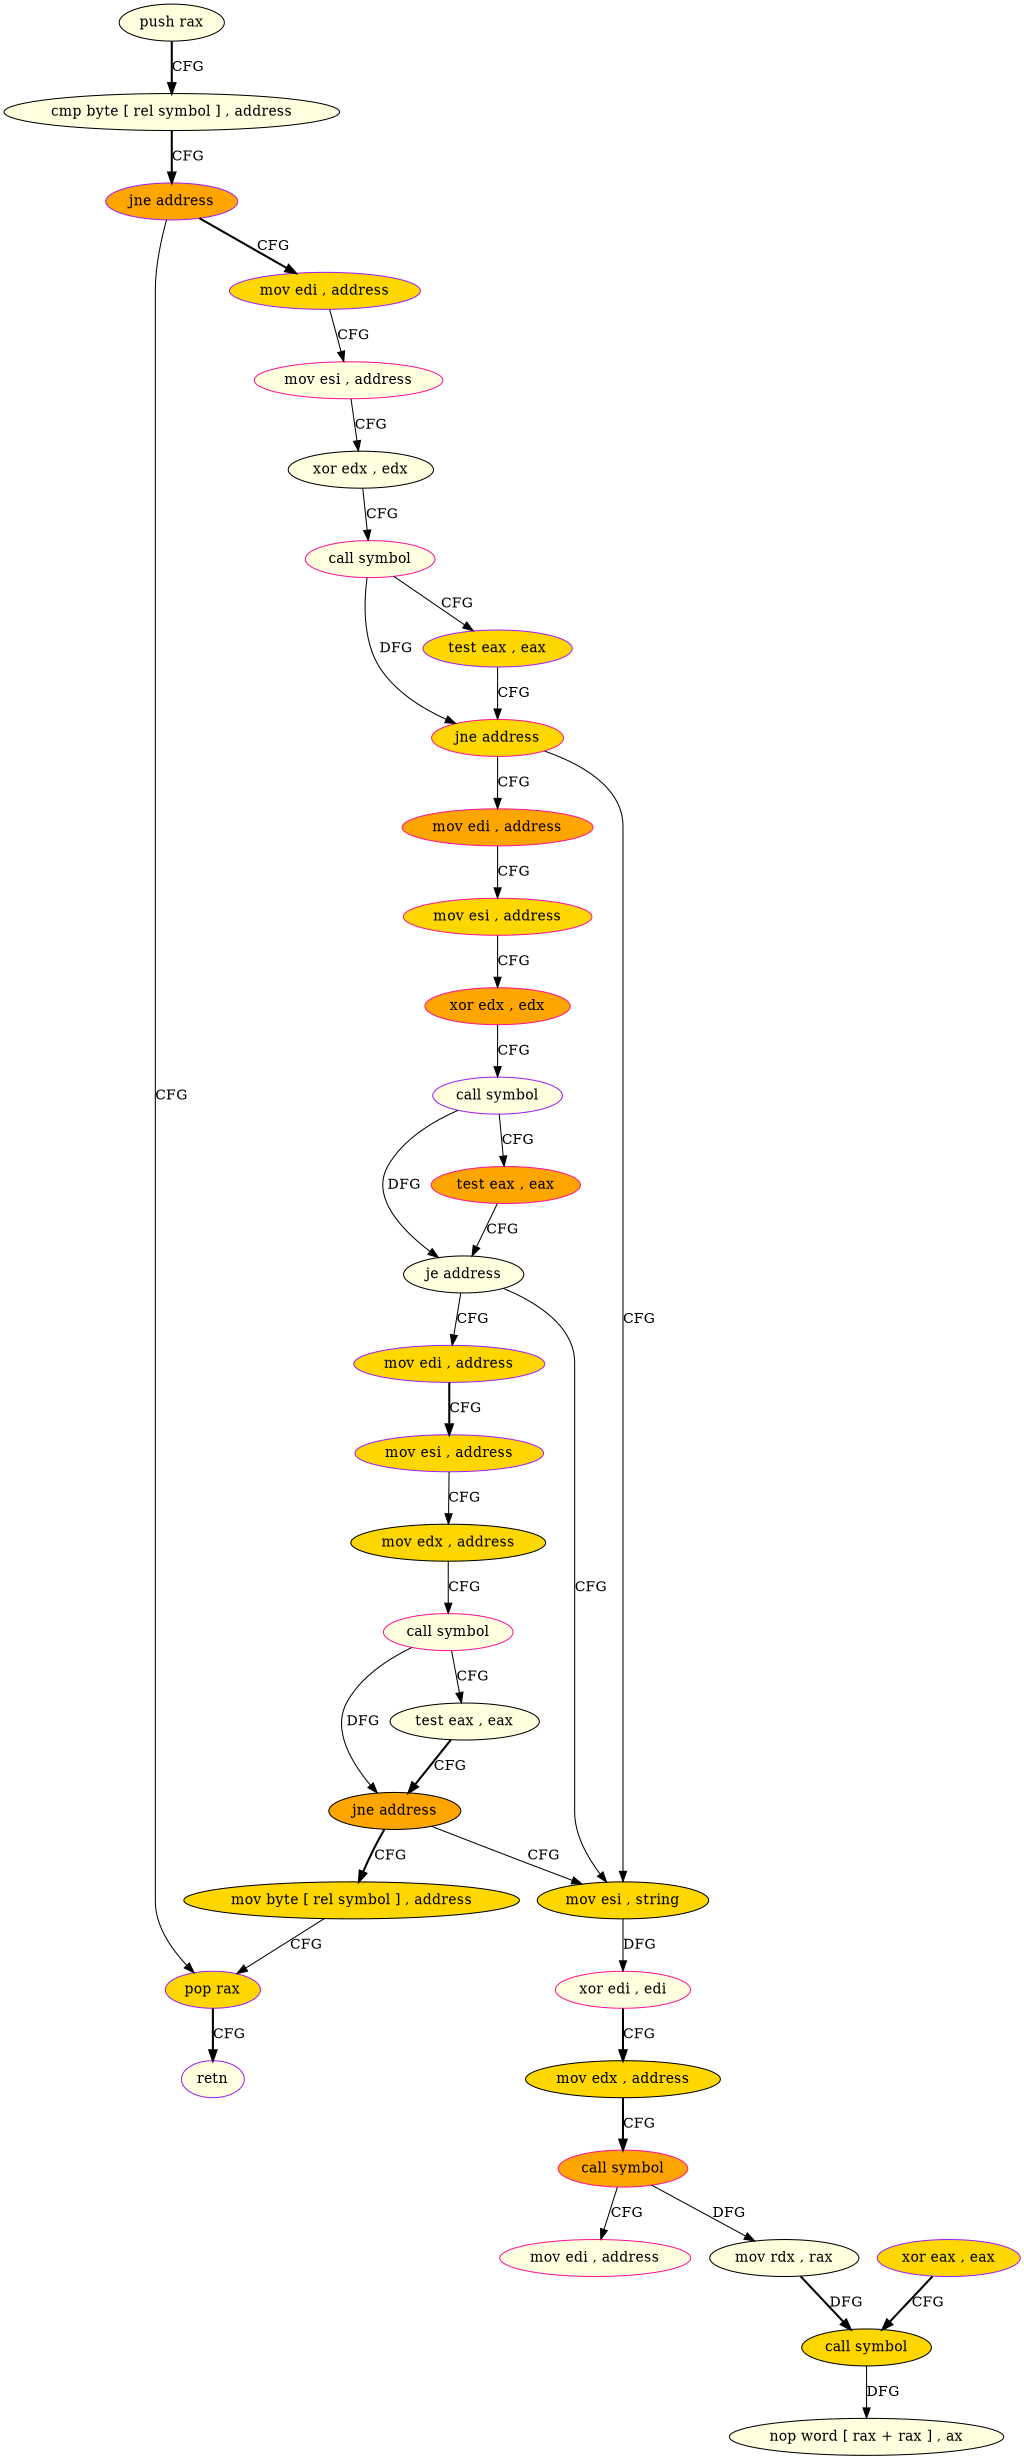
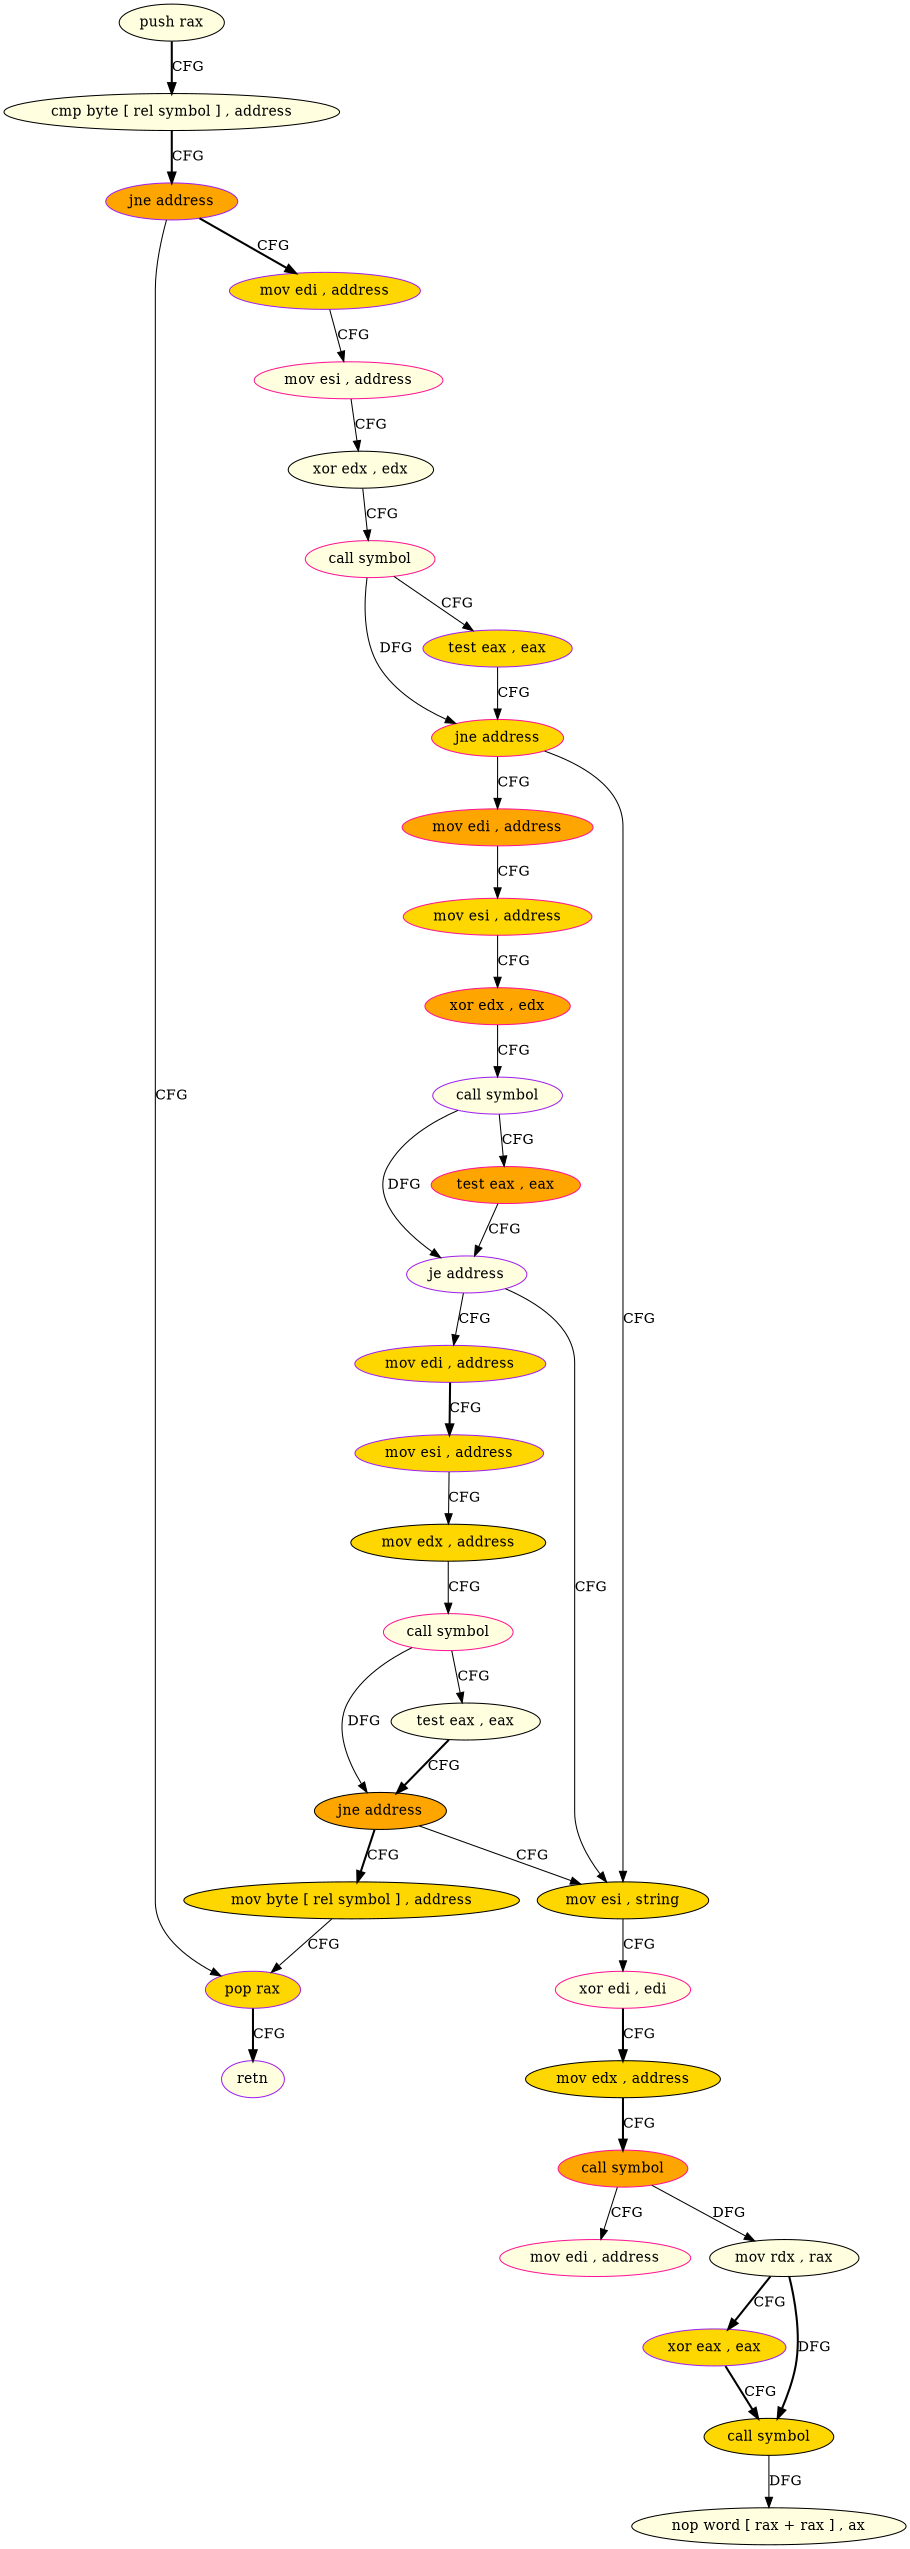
  digraph {
    node [color=black fillcolor=lightyellow style=filled]
    edge [style=solid]
    n1 [label="push rax"]
    n2 [label="cmp byte [ rel symbol ] , address"]
    n3 [color=purple fillcolor=orange label="jne address"]
    n4 [color=purple fillcolor=gold label="pop rax"]
    n5 [color=purple fillcolor=gold label="mov edi , address"]
    n6 [color=purple label=retn]
    n7 [color=deeppink label="mov esi , address"]
    n8 [label="xor edx , edx"]
    n9 [color=deeppink label="call symbol"]
    n10 [color=purple fillcolor=gold label="test eax , eax"]
    n11 [color=deeppink fillcolor=gold label="jne address"]
    n12 [fillcolor=gold label="mov esi , string"]
    n13 [color=deeppink fillcolor=orange label="mov edi , address"]
    n14 [color=deeppink label="xor edi , edi"]
    n15 [color=deeppink fillcolor=gold label="mov esi , address"]
    n16 [fillcolor=gold label="mov edx , address"]
    n17 [color=deeppink fillcolor=orange label="xor edx , edx"]
    n18 [color=deeppink fillcolor=orange label="call symbol"]
    n19 [color=deeppink label="mov edi , address"]
    n20 [label="mov rdx , rax"]
    n21 [color=purple fillcolor=gold label="xor eax , eax"]
    n22 [fillcolor=gold label="call symbol"]
    n23 [label="nop word [ rax + rax ] , ax"]
    n24 [color=purple label="call symbol"]
    n25 [color=deeppink fillcolor=orange label="test eax , eax"]
-   n26 [label="je address"]
+   n26 [color=purple label="je address"]
    n27 [color=purple fillcolor=gold label="mov edi , address"]
    n28 [color=purple fillcolor=gold label="mov esi , address"]
    n29 [fillcolor=gold label="mov edx , address"]
    n30 [color=deeppink label="call symbol"]
    n31 [label="test eax , eax"]
    n32 [fillcolor=orange label="jne address"]
    n33 [fillcolor=gold label="mov byte [ rel symbol ] , address"]
    n1 -> n2 [label=CFG style=bold]
    n2 -> n3 [label=CFG style=bold]
    n3 -> n4 [label=CFG]
    n3 -> n5 [label=CFG style=bold]
    n4 -> n6 [label=CFG style=bold]
    n5 -> n7 [label=CFG]
    n7 -> n8 [label=CFG]
    n8 -> n9 [label=CFG]
    n9 -> n10 [label=CFG]
    n9 -> n11 [label=DFG]
    n10 -> n11 [label=CFG]
    n11 -> n12 [label=CFG]
    n11 -> n13 [label=CFG]
-   n12 -> n14 [label=DFG]
+   n12 -> n14 [label=CFG]
    n13 -> n15 [label=CFG]
    n14 -> n16 [label=CFG style=bold]
    n15 -> n17 [label=CFG]
    n16 -> n18 [label=CFG style=bold]
    n17 -> n24 [label=CFG]
    n18 -> n19 [label=CFG]
    n18 -> n20 [label=DFG]
+   n20 -> n21 [label=CFG style=bold]
    n20 -> n22 [label=DFG style=bold]
    n21 -> n22 [label=CFG style=bold]
    n22 -> n23 [label=DFG]
    n24 -> n25 [label=CFG]
    n24 -> n26 [label=DFG]
    n25 -> n26 [label=CFG]
    n26 -> n12 [label=CFG]
    n26 -> n27 [label=CFG]
    n27 -> n28 [label=CFG style=bold]
    n28 -> n29 [label=CFG]
    n29 -> n30 [label=CFG]
    n30 -> n31 [label=CFG]
    n30 -> n32 [label=DFG]
    n31 -> n32 [label=CFG style=bold]
    n32 -> n12 [label=CFG]
    n32 -> n33 [label=CFG style=bold]
    n33 -> n4 [label=CFG]
  }
